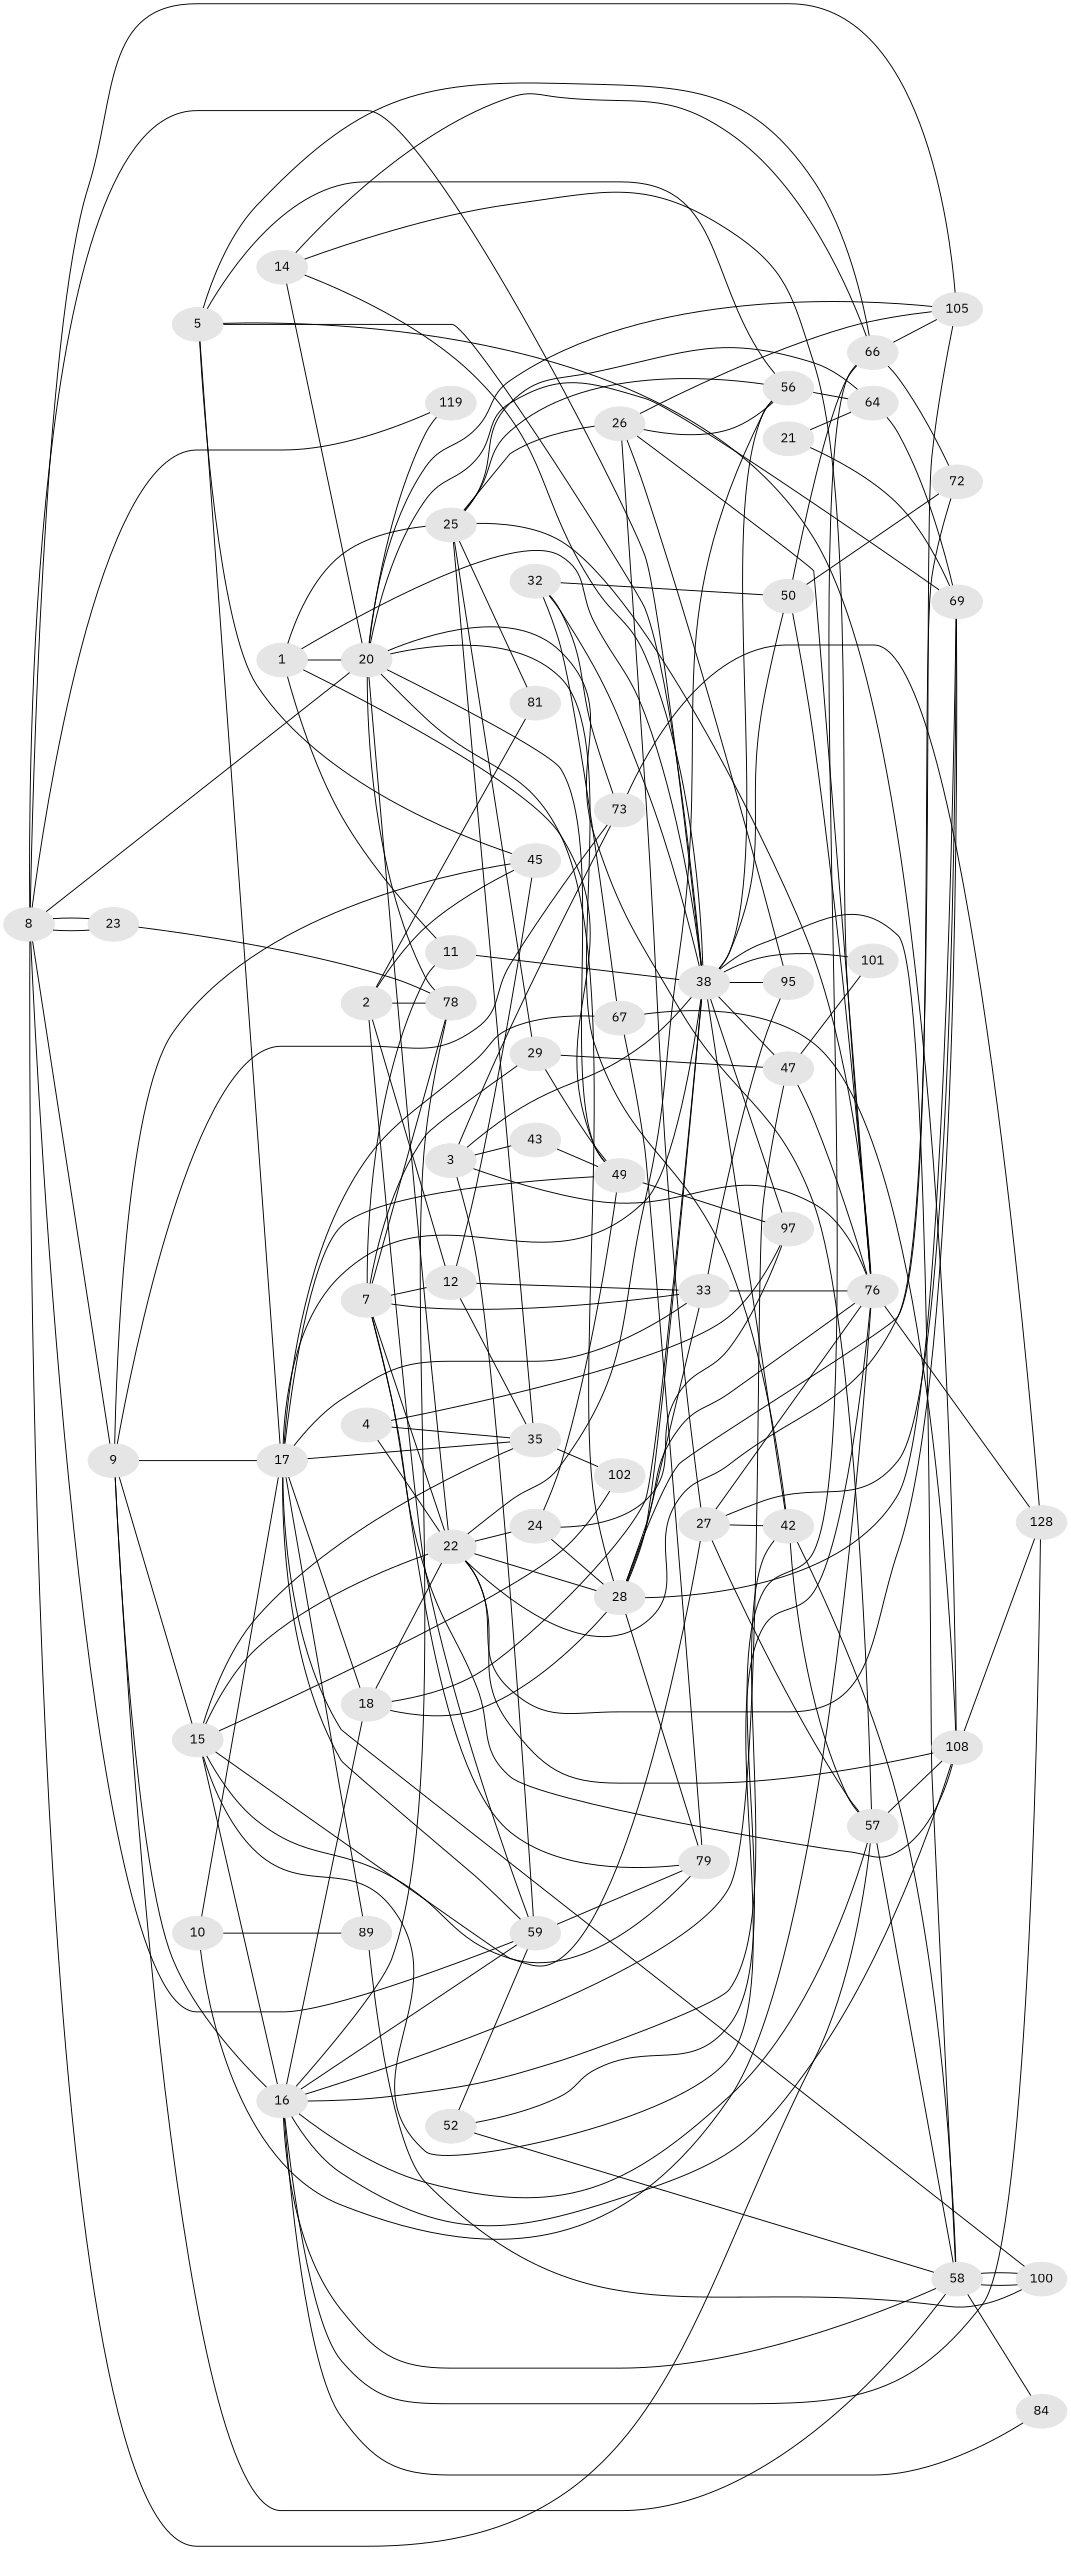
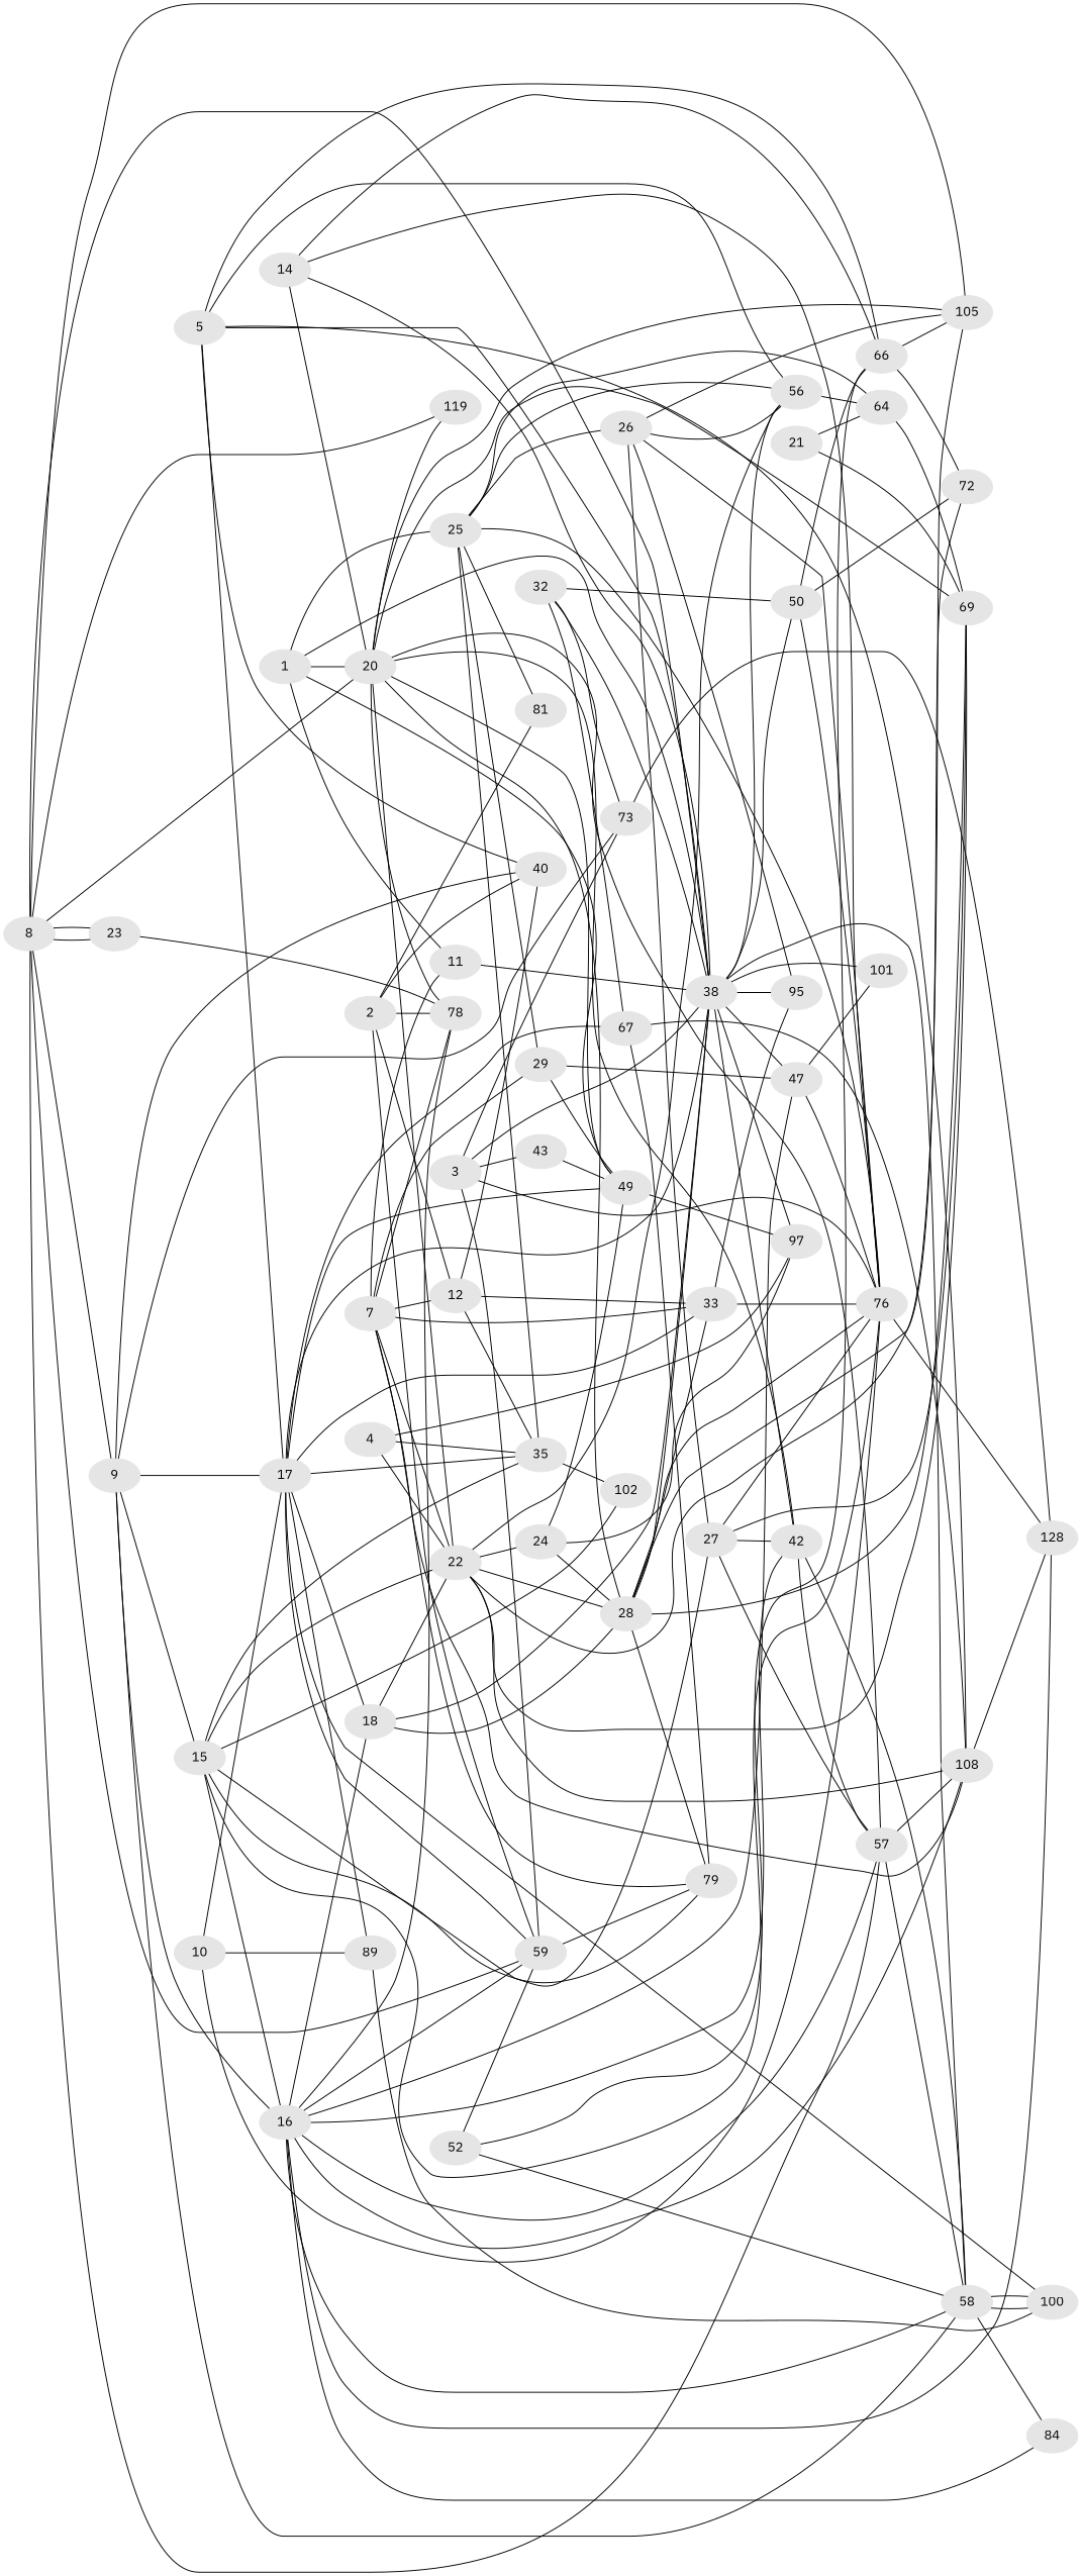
  graph {
    fontname="IBM Plex Sans"
    rankdir=LR
    node [color=gray90 fontname="IBM Plex Sans" style=filled]
    edge [fontname="IBM Plex Sans"]
    1 [super="+44"]
    11
    20 [super="+62"]
    25 [super="+116+86+109"]
    38 [super="+75+99"]
    49 [super="+104+61"]
    78 [super="+117"]
    22 [super="+31+45"]
    57 [super="+85"]
    105
    119
    42 [super="+96"]
    28 [super="+112+48+54"]
    69 [super="+120"]
    81
    76 [super="+103+80"]
    35
    56 [super="+121+60"]
    29
    64
    26 [super="+51"]
    97
    58 [super="+87"]
    47
    95
    50 [super="+65"]
    101
    2 [super="+6"]
    12 [super="+71"]
-   40 [label=45]
+   40
    59 [super="+123"]
    33 [super="+63+39"]
    79
    3 [super="+77"]
    43
    73
    n37 [label=128]
    108
    24 [super="+37"]
    4
    102
    5 [super="+98+13"]
    17 [super="+82+93"]
    66
    89
    18 [super="+83"]
    67
    100
    72
    7 [super="+68+115+19"]
    8 [super="+34"]
    9 [super="+122"]
    23
    15 [super="+36+30"]
    16 [super="+111+55"]
    27 [super="+46"]
    84
    10 [super="+41"]
    14
    21
    32 [super="+70"]
    52 [super="+106"]
    1 -- 11
    1 -- 20
    1 -- 25
    1 -- 38
    1 -- 49
    11 -- 38
    20 -- 49
    20 -- 78
    20 -- 22 [weight=2]
    20 -- 57
    20 -- 105
    20 -- 119
    20 -- 42 [weight=2]
    20 -- 28
    20 -- 69
    25 -- 81
    25 -- 76
    25 -- 35
    25 -- 56
    25 -- 29
    25 -- 64
    25 -- 26
    38 -- 42
    38 -- 56
    38 -- 97
    38 -- 58
    38 -- 47
    38 -- 95
    38 -- 50
    38 -- 101
    49 -- 97
    22 -- 105
    22 -- 28
    22 -- 69 [weight=2]
    22 -- 56
    22 -- 108
    22 -- 24
    57 -- 58
    57 -- 108
    42 -- 57
    42 -- 58
    28 -- 38 [weight=2]
    28 -- 69
    28 -- 76
    28 -- 33
    28 -- 79
    28 -- 72
    76 -- n37
    35 -- 102
    56 -- 64
    29 -- 49
    29 -- 47
    64 -- 69
    26 -- 105
    26 -- 76
    26 -- 56
    26 -- 95
    26 -- 27
    58 -- 100
    58 -- 100
    58 -- 84
    47 -- 76
    47 -- 101
    50 -- 76
    50 -- 66
    50 -- 72
    2 -- 78
    2 -- 81
    2 -- 12
    2 -- 40
    2 -- 59
    12 -- 35
    12 -- 40
    12 -- 33
    59 -- 79
    33 -- 76 [weight=2]
    33 -- 95
    3 -- 38
    3 -- 76
    3 -- 59
    3 -- 43
    3 -- 73
    43 -- 49
    73 -- n37
    108 -- n37
    24 -- 49
    24 -- 28
    24 -- 97
    4 -- 22
    4 -- 35
    4 -- 97
    5 -- 38 [weight=2]
    5 -- 56
    5 -- 40
    5 -- 108
    5 -- 17
    5 -- 66
    17 -- 38
    17 -- 49
    17 -- 35
    17 -- 59
    17 -- 33
    17 -- 89 [weight=2]
    17 -- 18
    17 -- 67
    17 -- 100
    66 -- 105
    66 -- 72
    89 -- 100
    18 -- 38
    18 -- 22
    18 -- 28
    67 -- 79
    67 -- 108
    7 -- 11
    7 -- 78
    7 -- 22
    7 -- 29
    7 -- 12
    7 -- 33
    7 -- 79
    7 -- 108
    8 -- 20
    8 -- 38
    8 -- 57
    8 -- 105
    8 -- 119
    8 -- 59
    8 -- 9
    8 -- 23
    8 -- 23
    9 -- 58
    9 -- 40
    9 -- 73
    9 -- 17 [weight=2]
    9 -- 15
    9 -- 16
    23 -- 78
    15 -- 22
    15 -- 76
    15 -- 35
    15 -- 79
    15 -- 102
    15 -- 16
    15 -- 27
    16 -- 78
    16 -- 57
    16 -- 42
    16 -- 58
    16 -- 47
    16 -- 59
    16 -- n37
    16 -- 108
    16 -- 18
    16 -- 84
    27 -- 57
    27 -- 42
    27 -- 69
    27 -- 76
    10 -- 76
    10 -- 17
    10 -- 89
    14 -- 20
    14 -- 38
    14 -- 76
    14 -- 66
    21 -- 69
    21 -- 64
    32 -- 38
    32 -- 50
    32 -- 73
    32 -- 67
    52 -- 58
    52 -- 59
    52 -- 66
  }
